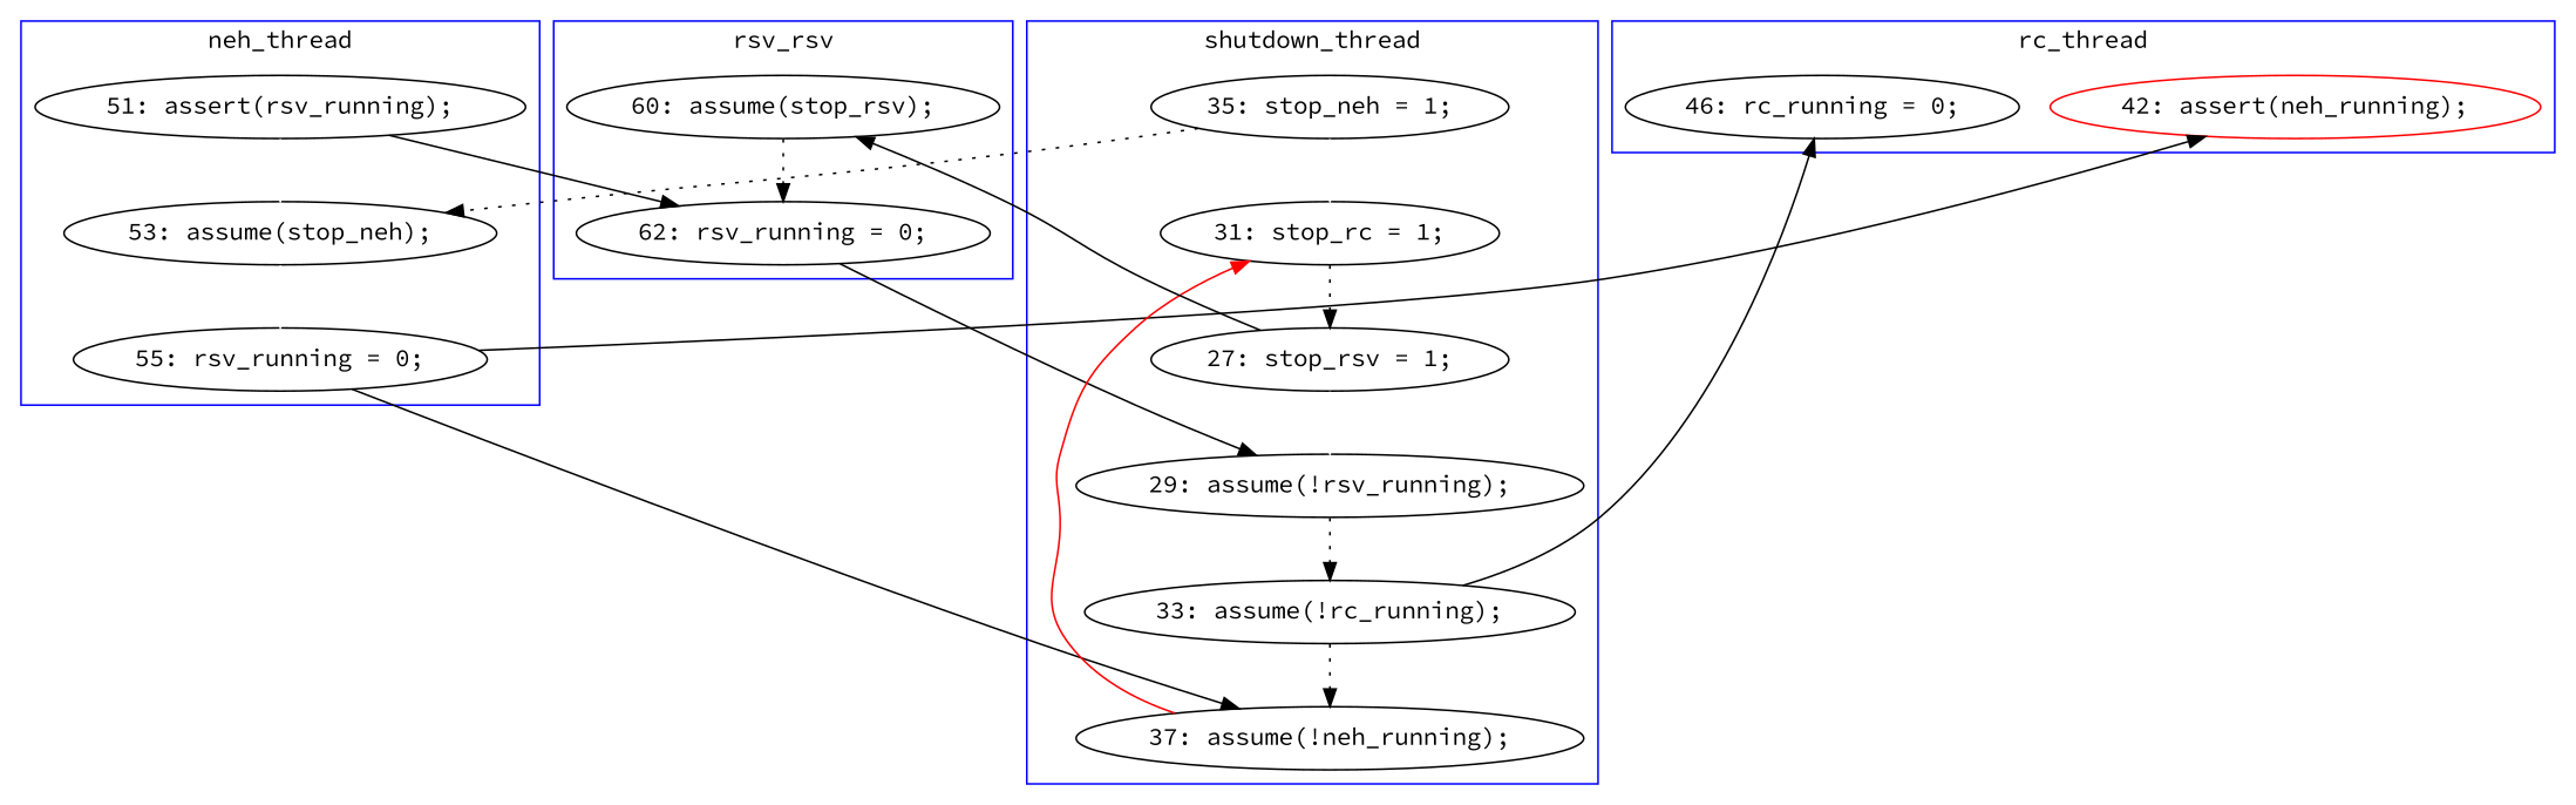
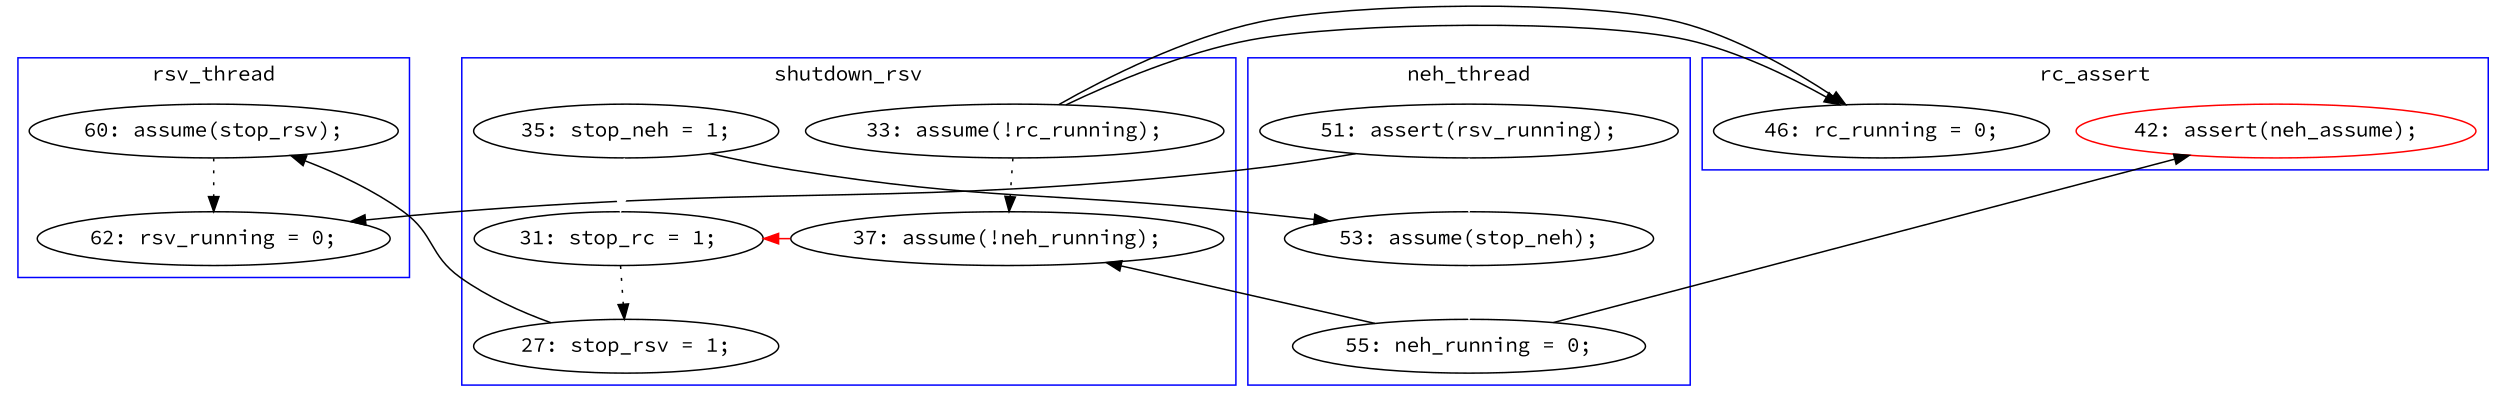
  digraph {
    fontname="Source Code Pro"
    node [fontname="Source Code Pro"]
    edge [color=black fontname="Source Code Pro" style=solid]
    n1 [label="62: rsv_running = 0;"]
    n2 [label="60: assume(stop_rsv);"]
    n3 [label="51: assert(rsv_running);"]
    n4 [label="53: assume(stop_neh);"]
-   n5 [label="55: rsv_running = 0;"]
+   n5 [label="55: neh_running = 0;"]
    n6 [label="33: assume(!rc_running);"]
    n7 [label="37: assume(!neh_running);"]
    n8 [label="31: stop_rc = 1;"]
    n9 [label="27: stop_rsv = 1;"]
-   n10 [label="29: assume(!rsv_running);"]
    n11 [label="35: stop_neh = 1;"]
-   n12 [color=red label="42: assert(neh_running);"]
+   n12 [color=red label="42: assert(neh_assume);"]
    n13 [label="46: rc_running = 0;"]
    subgraph cluster_1 {
      color=blue
-     label=rsv_rsv
+     label=rsv_thread
      n1
      n2
    }
    subgraph cluster_2 {
      color=blue
      label=neh_thread
      n3
      n4
      n5
    }
    subgraph cluster_3 {
      color=blue
-     label=shutdown_thread
+     label=shutdown_rsv
      n6
      n7
      n8
      n9
-     n10
      n11
    }
    subgraph cluster_4 {
      color=blue
-     label=rc_thread
+     label=rc_assert
      n12
      n13
    }
-   n1 -> n10 [constraint=false]
    n2 -> n1 [style=dotted]
    n3 -> n1 [constraint=false]
    n3 -> n4 [color=white]
    n4 -> n5 [color=white]
    n5 -> n7 [constraint=false]
    n5 -> n12 [constraint=false]
    n6 -> n7 [style=dotted]
    n6 -> n13 [constraint=false]
    n7 -> n8 [color=red constraint=false]
    n8 -> n9 [style=dotted]
    n9 -> n2 [constraint=false]
-   n9 -> n10 [color=white]
-   n10 -> n6 [style=dotted]
-   n11 -> n4 [constraint=false style=dotted]
+   n11 -> n4 [constraint=false]
    n11 -> n8 [color=white]
  }
